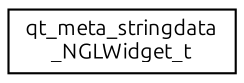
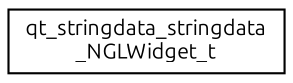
  digraph {
    rankdir=LR
    fontname=Ubuntu
-   n1 [color=black fillcolor=white fontname=Ubuntu fontsize=10 height=0.2 label="qt_meta_stringdata\l_NGLWidget_t" shape=record style=filled width=0.4]
+   n1 [color=black fillcolor=white fontname=Ubuntu fontsize=10 height=0.2 label="qt_stringdata_stringdata\l_NGLWidget_t" shape=record style=filled width=0.4]
  }
